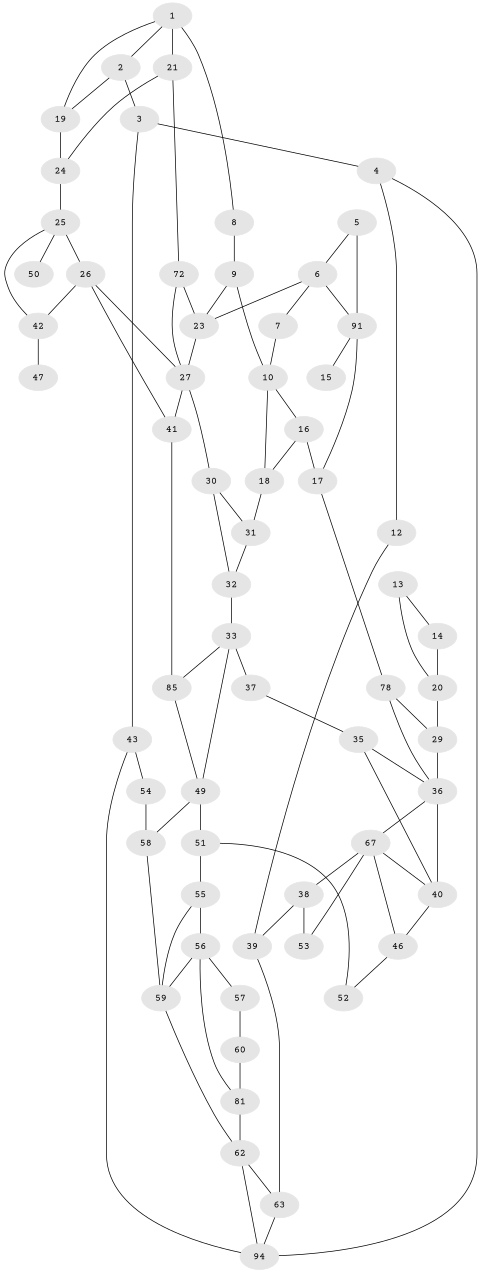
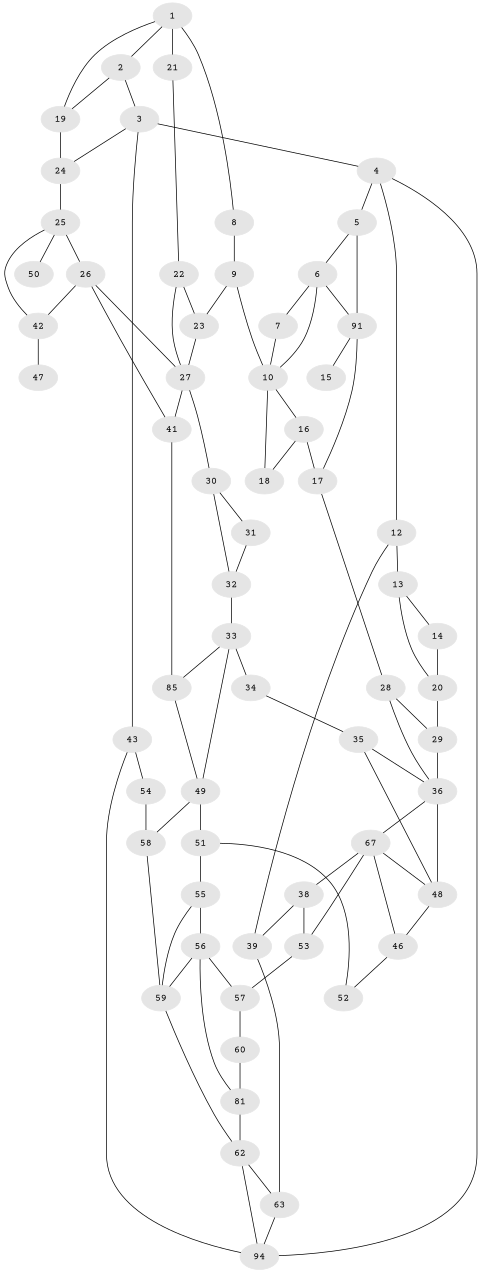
  graph {
    fontname="Courier Prime"
    node [color=gray90 fontname="Courier Prime" style=filled]
    edge [fontname="Courier Prime" weight=1.0]
    1
    2
    8
    19
    21
    3
    9
    24
-   22 [label=72]
+   22
    4
    43
    5
    12
    n14 [label=94]
    25
    54
    6
    n18 [label=91]
    13
    39
    7
    10
    15
    17
    16
    18
    23
    27
    31
-   28 [label=78]
+   28
    14
    20
    63
    29
    36
    32
    41
    30
    26
    42
    50
    47
    n43 [label=85]
-   40
+   40 [label=48]
    n45 [label=67]
    33
-   34 [label=37]
+   34
    49
    35
    51
    58
    46
    38
    53
    52
    57
    55
    59
    56
    60
    n61 [label=81]
    62
    1 -- 2
    1 -- 8
    1 -- 19
    1 -- 21 [weight=2.0]
    2 -- 19
    2 -- 3
    8 -- 9 [weight=2.0]
    19 -- 24 [weight=2.0]
    21 -- 22
-   21 -- 24
+   3 -- 24
    3 -- 4
    3 -- 43
    9 -- 10 [weight=2.0]
    9 -- 23
    24 -- 25 [weight=2.0]
    22 -- 23
    22 -- 27
+   4 -- 5
    4 -- 12
    4 -- n14
    43 -- n14
    43 -- 54
    5 -- 6
    5 -- n18
+   12 -- 13
    12 -- 39
    25 -- 26
    25 -- 42
    25 -- 50
    54 -- 58 [weight=2.0]
    6 -- n18 [weight=2.0]
    6 -- 7
-   6 -- 23
+   6 -- 10
    n18 -- 15 [weight=2.0]
    n18 -- 17
    13 -- 14
    13 -- 20
    39 -- 63
    7 -- 10
    10 -- 16
    10 -- 18
    17 -- 28
    16 -- 17
    16 -- 18
-   18 -- 31
    23 -- 27
    27 -- 41
    27 -- 30 [weight=2.0]
    31 -- 32
    28 -- 29
    28 -- 36
    14 -- 20
    20 -- 29
    63 -- n14
    29 -- 36
    36 -- 40 [weight=2.0]
    36 -- n45
    32 -- 33 [weight=2.0]
    41 -- n43
    30 -- 31
    30 -- 32
    26 -- 27
    26 -- 41
    26 -- 42 [weight=2.0]
    42 -- 47 [weight=2.0]
    n43 -- 49
    40 -- 46
    n45 -- 40 [weight=2.0]
    n45 -- 46
    n45 -- 38
    n45 -- 53
    33 -- n43
    33 -- 34 [weight=2.0]
    33 -- 49
    34 -- 35
    49 -- 51 [weight=2.0]
    49 -- 58
    35 -- 36
    35 -- 40
    51 -- 52 [weight=2.0]
    51 -- 55 [weight=2.0]
    58 -- 59
    46 -- 52
    38 -- 39
    38 -- 53
+   53 -- 57
    57 -- 60
    55 -- 59
    55 -- 56 [weight=2.0]
    59 -- 62
    56 -- 57
    56 -- 59
    56 -- n61
    60 -- n61 [weight=2.0]
    n61 -- 62 [weight=3.0]
    62 -- n14
    62 -- 63
  }
